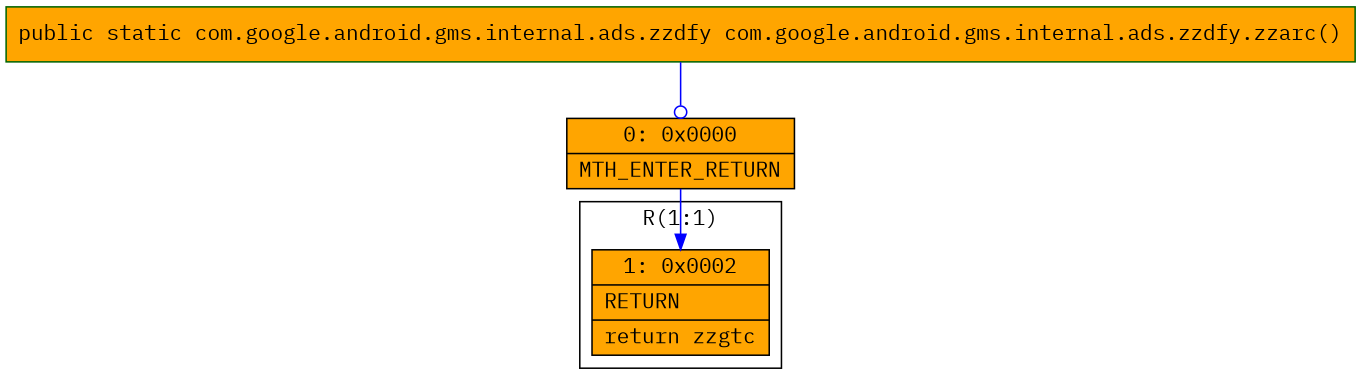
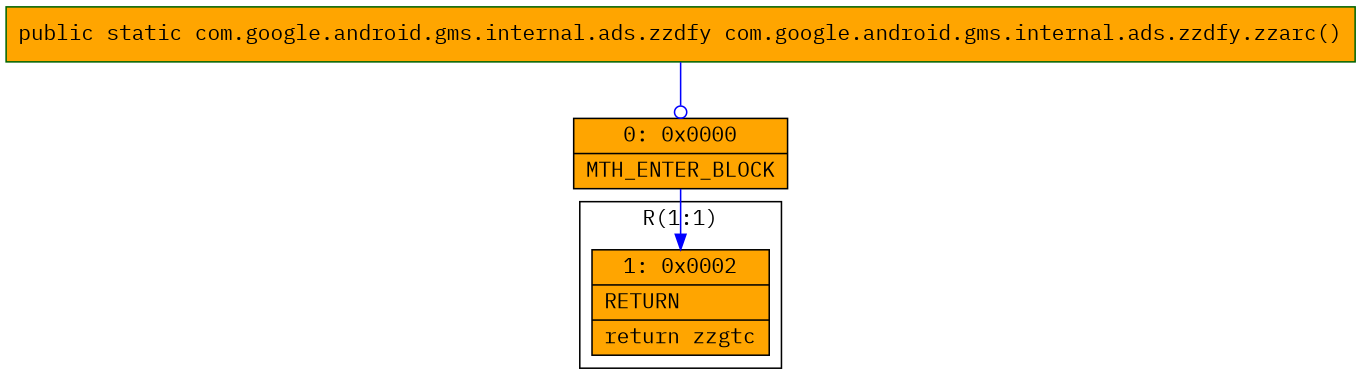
  digraph {
    fontname="IBM Plex Mono"
    node [color=black shape=record style=filled fillcolor=orange fontname="IBM Plex Mono"]
    edge [color=blue fontname="IBM Plex Mono"]
    n1 [label="{1\:\ 0x0002|RETURN\l|return zzgtc\l}"]
-   n2 [label="{0\:\ 0x0000|MTH_ENTER_RETURN\l}"]
+   n2 [label="{0\:\ 0x0000|MTH_ENTER_BLOCK\l}"]
    n3 [label="{public static com.google.android.gms.internal.ads.zzdfy com.google.android.gms.internal.ads.zzdfy.zzarc() }" color=darkgreen]
    subgraph cluster_1 {
      label="R(1:1)"
      n1
    }
    n2 -> n1 [arrowhead=normal]
    n3 -> n2 [arrowhead=odot]
  }
